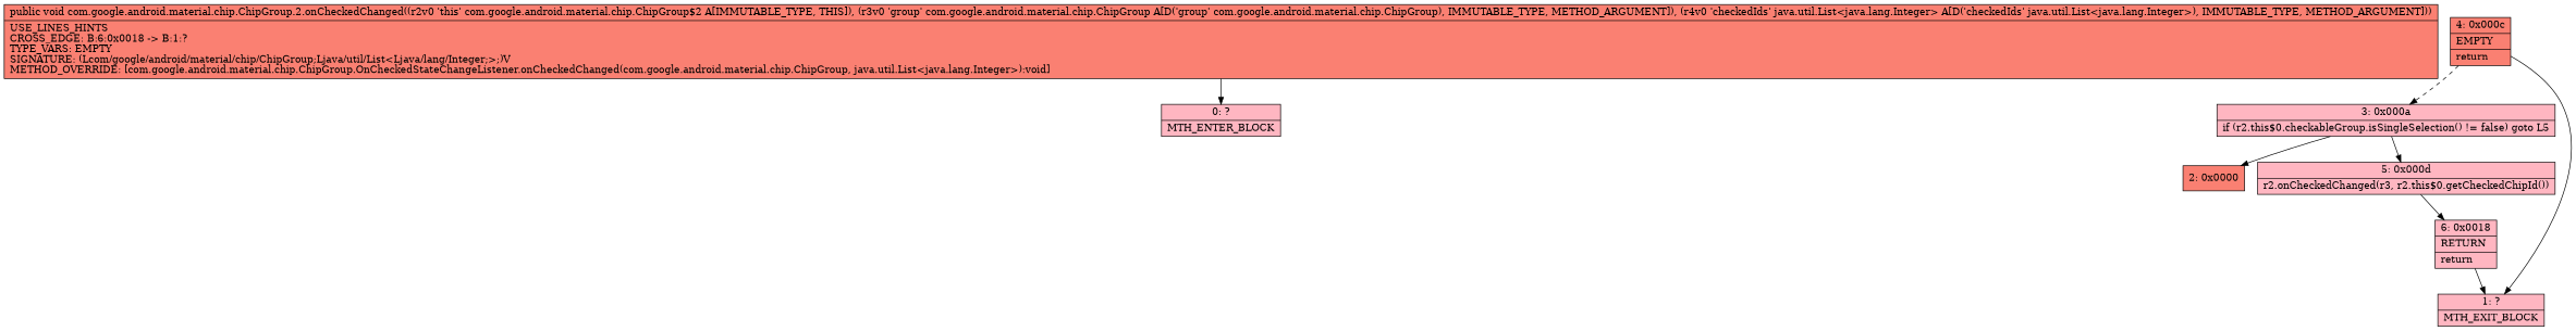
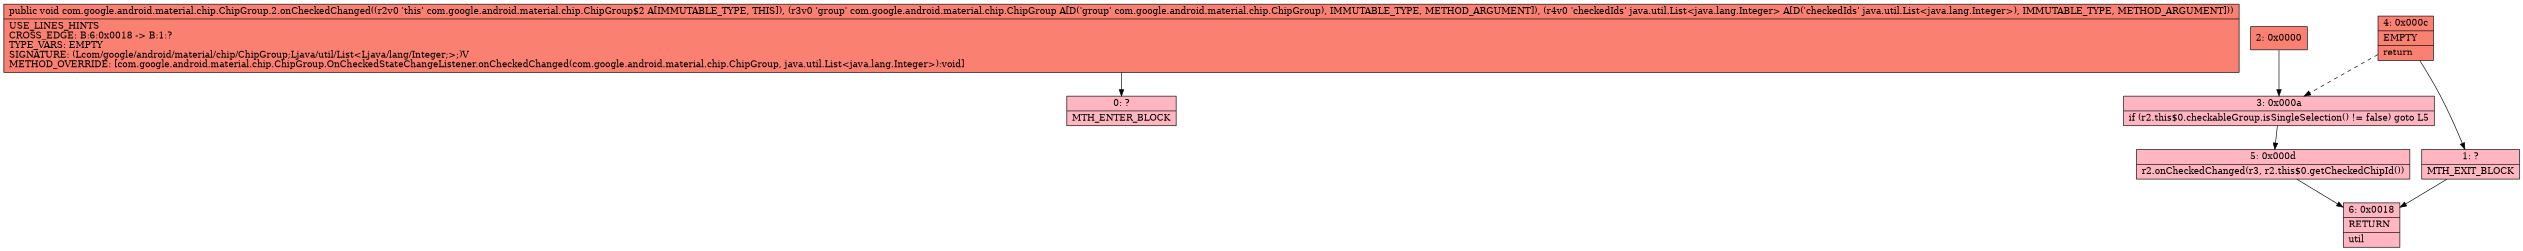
  digraph {
    node [fillcolor=lightpink shape=record style=filled]
    n1 [label="{0\:\ ?|MTH_ENTER_BLOCK\l}"]
    n2 [fillcolor=salmon label="{2\:\ 0x0000}"]
    n3 [label="{3\:\ 0x000a|if (r2.this$0.checkableGroup.isSingleSelection() != false) goto L5\l}"]
    n4 [label="{5\:\ 0x000d|r2.onCheckedChanged(r3, r2.this$0.getCheckedChipId())\l}"]
    n5 [fillcolor=salmon label="{4\:\ 0x000c|EMPTY\l|return\l}"]
    n6 [label="{1\:\ ?|MTH_EXIT_BLOCK\l}"]
-   n7 [label="{6\:\ 0x0018|RETURN\l|return\l}"]
+   n7 [label="{6\:\ 0x0018|RETURN\l|util\l}"]
    n8 [fillcolor=salmon label="{public void com.google.android.material.chip.ChipGroup.2.onCheckedChanged((r2v0 'this' com.google.android.material.chip.ChipGroup$2 A[IMMUTABLE_TYPE, THIS]), (r3v0 'group' com.google.android.material.chip.ChipGroup A[D('group' com.google.android.material.chip.ChipGroup), IMMUTABLE_TYPE, METHOD_ARGUMENT]), (r4v0 'checkedIds' java.util.List\<java.lang.Integer\> A[D('checkedIds' java.util.List\<java.lang.Integer\>), IMMUTABLE_TYPE, METHOD_ARGUMENT]))  | USE_LINES_HINTS\lCROSS_EDGE: B:6:0x0018 \-\> B:1:?\lTYPE_VARS: EMPTY\lSIGNATURE: (Lcom\/google\/android\/material\/chip\/ChipGroup;Ljava\/util\/List\<Ljava\/lang\/Integer;\>;)V\lMETHOD_OVERRIDE: [com.google.android.material.chip.ChipGroup.OnCheckedStateChangeListener.onCheckedChanged(com.google.android.material.chip.ChipGroup, java.util.List\<java.lang.Integer\>):void]\l}"]
-   n3 -> n2
+   n2 -> n3
    n3 -> n4
    n4 -> n7
    n5 -> n3 [style=dashed]
    n5 -> n6
-   n7 -> n6
+   n6 -> n7
    n8 -> n1
  }
